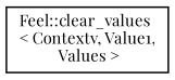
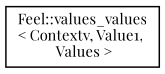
  digraph {
    rankdir=LR
    fontname="Playfair Display"
-   n1 [color=black fillcolor=white fontname="Playfair Display" fontsize=10 height=0.2 label="Feel::clear_values\l\< Contextv, Value1,\l Values \>" shape=record style=filled width=0.4]
+   n1 [color=black fillcolor=white fontname="Playfair Display" fontsize=10 height=0.2 label="Feel::values_values\l\< Contextv, Value1,\l Values \>" shape=record style=filled width=0.4]
  }
